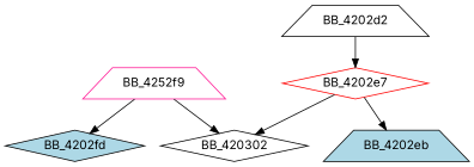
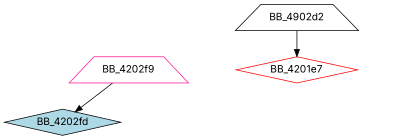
  digraph {
    fontname=Inter
    node [color=black fillcolor=white fontname=Inter shape=diamond style=filled]
    edge [fontname=Inter]
-   BB_4202e7 [color=red]
-   BB_4202d2 [shape=trapezium]
-   BB_4202eb [fillcolor=lightblue shape=trapezium]
-   BB_420302
-   BB_4202f9 [color=deeppink shape=trapezium label=BB_4252f9]
+   BB_4202e7 [color=red label=BB_4201e7]
+   BB_4202d2 [shape=trapezium label=BB_4902d2]
+   BB_4202f9 [color=deeppink shape=trapezium]
    BB_4202fd [fillcolor=lightblue]
-   BB_4202e7 -> BB_4202eb
-   BB_4202e7 -> BB_420302
    BB_4202d2 -> BB_4202e7
-   BB_4202f9 -> BB_420302
    BB_4202f9 -> BB_4202fd
  }
